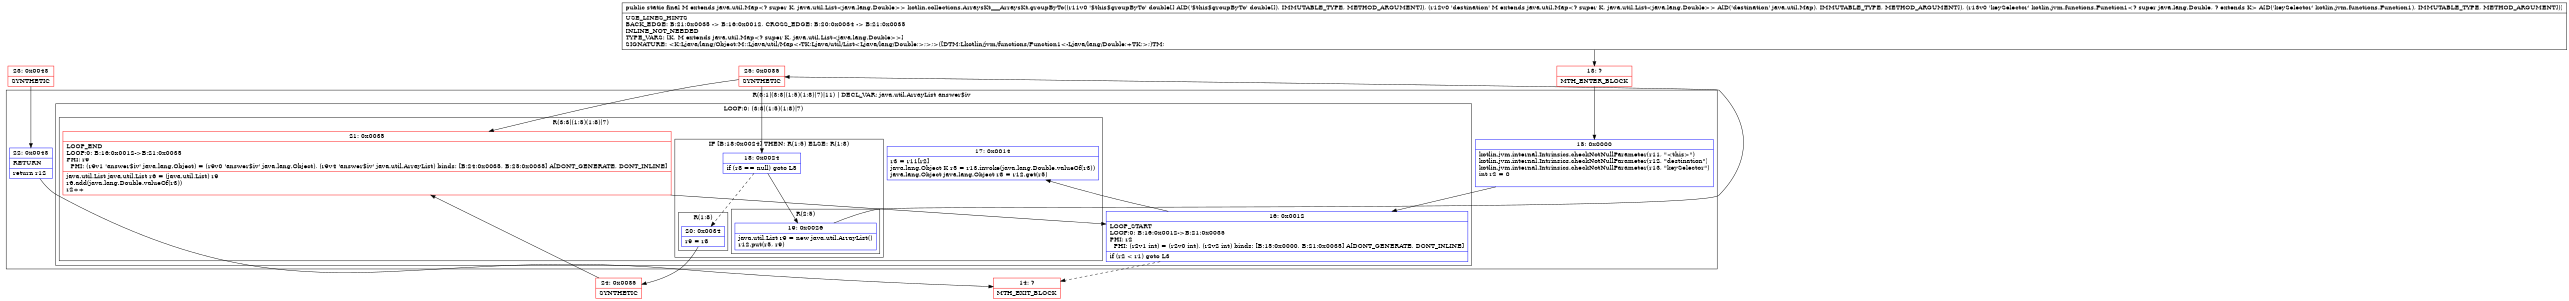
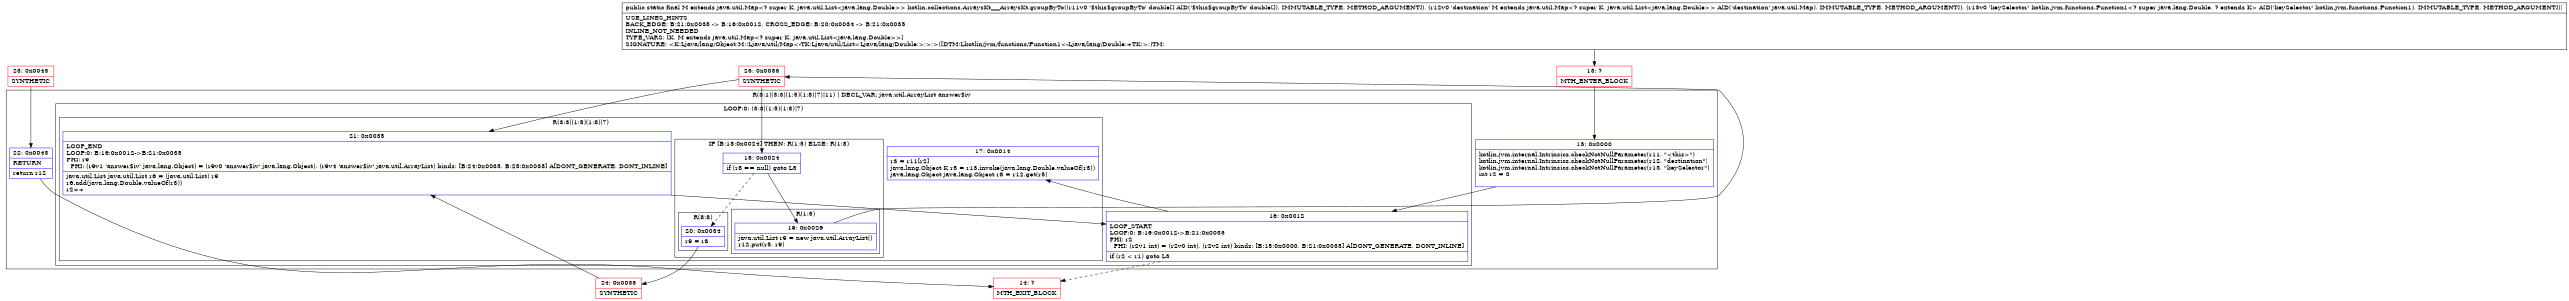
  digraph {
    node [color=blue shape=record]
    n1 [label="{19\:\ 0x0026|java.util.List r9 = new java.util.ArrayList()\lr12.put(r5, r9)\l}"]
    n2 [label="{20\:\ 0x0034|r9 = r8\l}"]
    n3 [label="{18\:\ 0x0024|if (r8 == null) goto L5\l}"]
    n4 [label="{17\:\ 0x0014|r3 = r11[r2]\ljava.lang.Object K r5 = r13.invoke(java.lang.Double.valueOf(r3))\ljava.lang.Object java.lang.Object r8 = r12.get(r5)\l}"]
-   n5 [color=red label="{21\:\ 0x0035|LOOP_END\lLOOP:0: B:16:0x0012\-\>B:21:0x0035\lPHI: r9 \l  PHI: (r9v1 'answer$iv' java.lang.Object) = (r9v0 'answer$iv' java.lang.Object), (r9v4 'answer$iv' java.util.ArrayList) binds: [B:24:0x0035, B:25:0x0035] A[DONT_GENERATE, DONT_INLINE]\l|java.util.List java.util.List r6 = (java.util.List) r9\lr6.add(java.lang.Double.valueOf(r3))\lr2++\l}"]
+   n5 [label="{21\:\ 0x0035|LOOP_END\lLOOP:0: B:16:0x0012\-\>B:21:0x0035\lPHI: r9 \l  PHI: (r9v1 'answer$iv' java.lang.Object) = (r9v0 'answer$iv' java.lang.Object), (r9v4 'answer$iv' java.util.ArrayList) binds: [B:24:0x0035, B:25:0x0035] A[DONT_GENERATE, DONT_INLINE]\l|java.util.List java.util.List r6 = (java.util.List) r9\lr6.add(java.lang.Double.valueOf(r3))\lr2++\l}"]
    n6 [label="{16\:\ 0x0012|LOOP_START\lLOOP:0: B:16:0x0012\-\>B:21:0x0035\lPHI: r2 \l  PHI: (r2v1 int) = (r2v0 int), (r2v2 int) binds: [B:15:0x0000, B:21:0x0035] A[DONT_GENERATE, DONT_INLINE]\l|if (r2 \< r1) goto L3\l}"]
    n7 [label="{15\:\ 0x0000|kotlin.jvm.internal.Intrinsics.checkNotNullParameter(r11, \"\<this\>\")\lkotlin.jvm.internal.Intrinsics.checkNotNullParameter(r12, \"destination\")\lkotlin.jvm.internal.Intrinsics.checkNotNullParameter(r13, \"keySelector\")\lint r2 = 0\l\l}"]
    n8 [label="{22\:\ 0x0043|RETURN\l|return r12\l}"]
    n9 [color=red label="{25\:\ 0x0035|SYNTHETIC\l}"]
    n10 [color=red label="{24\:\ 0x0035|SYNTHETIC\l}"]
    n11 [color=red label="{14\:\ ?|MTH_EXIT_BLOCK\l}"]
    n12 [color=red label="{23\:\ 0x0043|SYNTHETIC\l}"]
    n13 [color=red label="{13\:\ ?|MTH_ENTER_BLOCK\l}"]
    n14 [label="{public static final M extends java.util.Map\<? super K, java.util.List\<java.lang.Double\>\> kotlin.collections.ArraysKt___ArraysKt.groupByTo((r11v0 '$this$groupByTo' double[] A[D('$this$groupByTo' double[]), IMMUTABLE_TYPE, METHOD_ARGUMENT]), (r12v0 'destination' M extends java.util.Map\<? super K, java.util.List\<java.lang.Double\>\> A[D('destination' java.util.Map), IMMUTABLE_TYPE, METHOD_ARGUMENT]), (r13v0 'keySelector' kotlin.jvm.functions.Function1\<? super java.lang.Double, ? extends K\> A[D('keySelector' kotlin.jvm.functions.Function1), IMMUTABLE_TYPE, METHOD_ARGUMENT]))  | USE_LINES_HINTS\lBACK_EDGE: B:21:0x0035 \-\> B:16:0x0012, CROSS_EDGE: B:20:0x0034 \-\> B:21:0x0035\lINLINE_NOT_NEEDED\lTYPE_VARS: [K, M extends java.util.Map\<? super K, java.util.List\<java.lang.Double\>\>]\lSIGNATURE: \<K:Ljava\/lang\/Object;M::Ljava\/util\/Map\<\-TK;Ljava\/util\/List\<Ljava\/lang\/Double;\>;\>;\>([DTM;Lkotlin\/jvm\/functions\/Function1\<\-Ljava\/lang\/Double;+TK;\>;)TM;\l}" color=""]
    subgraph cluster_1 {
      label="R(3:1|(3:3|(1:5)(1:8)|7)|11) | DECL_VAR: java.util.ArrayList answer$iv\l"
      n7
      n8
      subgraph cluster_2 {
        label="LOOP:0: (3:3|(1:5)(1:8)|7)"
        n6
        subgraph cluster_3 {
          label="R(3:3|(1:5)(1:8)|7)"
          n4
          n5
          subgraph cluster_4 {
            label="IF [B:18:0x0024] THEN: R(1:5) ELSE: R(1:8)"
            n3
            subgraph cluster_5 {
-             label="R(2:5)"
+             label="R(1:5)"
              n1
            }
            subgraph cluster_6 {
-             label="R(1:8)"
+             label="R(8:8)"
              n2
            }
          }
        }
      }
    }
    n1 -> n9
    n2 -> n10
    n3 -> n1
    n3 -> n2 [style=dashed]
    n5 -> n6
    n6 -> n4
    n6 -> n11 [style=dashed]
    n7 -> n6
    n8 -> n11
    n9 -> n3
    n9 -> n5
    n10 -> n5
    n12 -> n8
    n13 -> n7
    n14 -> n13
  }
